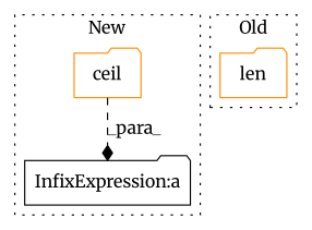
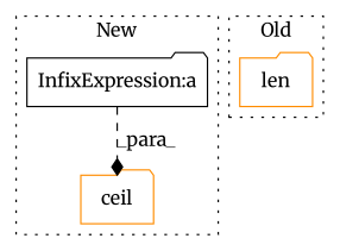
  digraph {
    fontname=Merriweather
    node [a=32 shape=folder color=darkorange fontname=Merriweather]
    n1 [l="5,1" label=ceil s="669,719"]
    n2 [a=27 l=3 label="InfixExpression:a" s=684 color=black]
    n3 [l="4,1" label=len s="421,426"]
    subgraph cluster_1 {
      label=New
      style=dotted
      n1
      n2
    }
    subgraph cluster_2 {
      label=Old
      style=dotted
      n3
    }
-   n1 -> n2 [label=_para_ style=dashed arrowhead=diamond fontname=Merriweather]
+   n2 -> n1 [label=_para_ style=dashed arrowhead=diamond fontname=Merriweather]
  }
